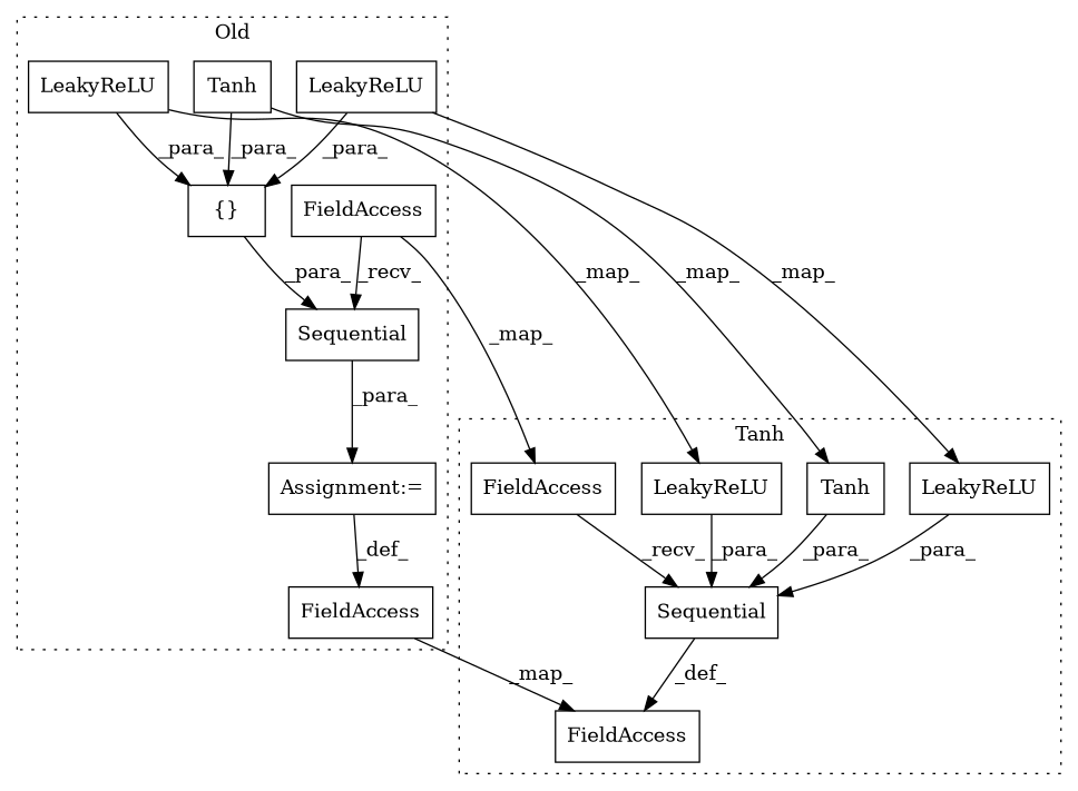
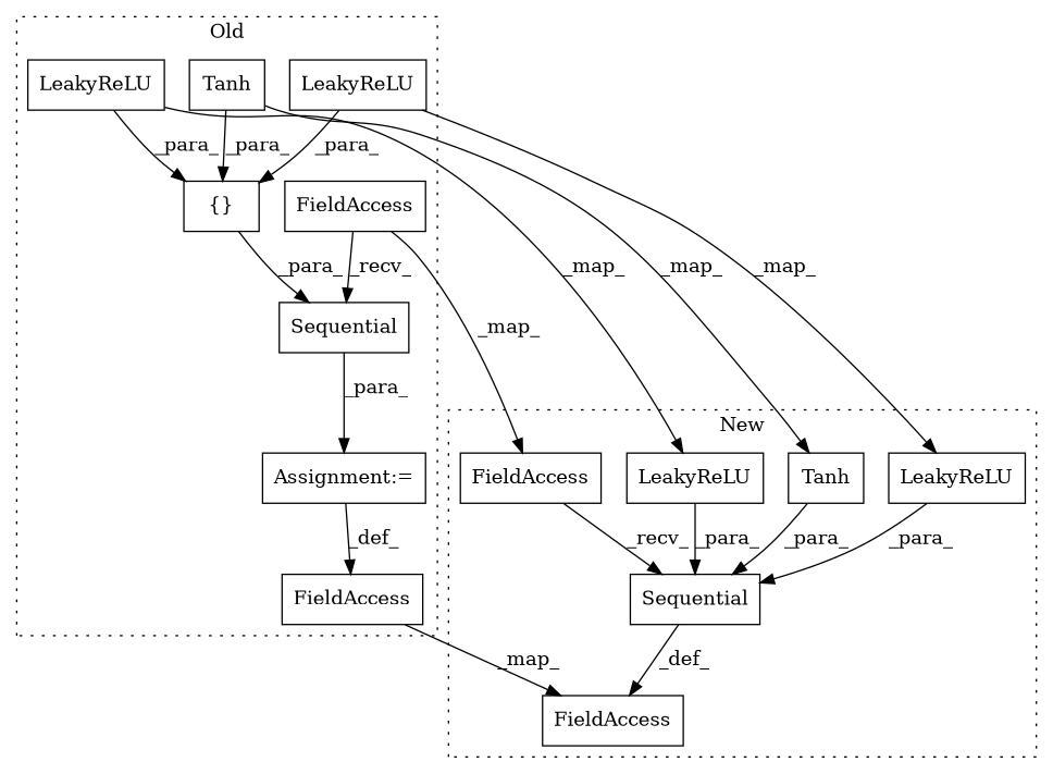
  digraph {
    node [a=32 l="10,1" shape=box]
    n1 [l="11,1" label=Sequential s="2686,2703"]
    n2 [a=22 l=10 label=FieldAccess s=2666]
    n3 [a=22 l=8 label=FieldAccess s=2677]
    n4 [a=4 l="1,1" label="{}" s="2460,2659"]
    n5 [a=7 l=1 label="Assignment:=" s=2676]
    n6 [label=LeakyReLU s="2586,2604"]
    n7 [l=6 label=Tanh s=2653]
    n8 [label=LeakyReLU s="2506,2524"]
    n9 [l="11,1" label=Sequential s="2398,2607"]
    n10 [a=22 l=10 label=FieldAccess s=2378]
    n11 [a=22 l=8 label=FieldAccess s=2389]
    n12 [label=LeakyReLU s="2534,2552"]
    n13 [l=6 label=Tanh s=2601]
    n14 [label=LeakyReLU s="2454,2472"]
    subgraph cluster_1 {
      label=Old
      style=dotted
      n1
      n2
      n3
      n4
      n5
      n6
      n7
      n8
    }
    subgraph cluster_2 {
-     label=Tanh
+     label=New
      style=dotted
      n9
      n10
      n11
      n12
      n13
      n14
    }
    n1 -> n5 [label=_para_]
    n2 -> n10 [label=_map_]
    n3 -> n1 [label=_recv_]
    n3 -> n11 [label=_map_]
    n4 -> n1 [label=_para_]
    n5 -> n2 [label=_def_]
    n6 -> n4 [label=_para_]
    n6 -> n12 [label=_map_]
    n7 -> n4 [label=_para_]
    n7 -> n13 [label=_map_]
    n8 -> n4 [label=_para_]
    n8 -> n14 [label=_map_]
    n9 -> n10 [label=_def_]
    n11 -> n9 [label=_recv_]
    n12 -> n9 [label=_para_]
    n13 -> n9 [label=_para_]
    n14 -> n9 [label=_para_]
  }
